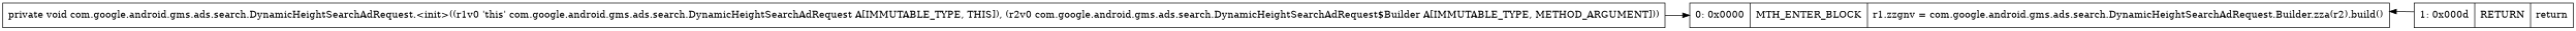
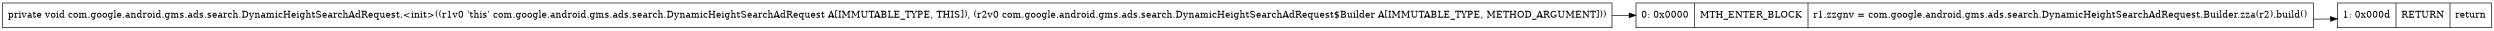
  digraph {
    rankdir=LR
    node [shape=record]
    n1 [label="{0\:\ 0x0000|MTH_ENTER_BLOCK\l|r1.zzgnv = com.google.android.gms.ads.search.DynamicHeightSearchAdRequest.Builder.zza(r2).build()\l}"]
    n2 [label="{1\:\ 0x000d|RETURN\l|return\l}"]
    n3 [label="{private void com.google.android.gms.ads.search.DynamicHeightSearchAdRequest.\<init\>((r1v0 'this' com.google.android.gms.ads.search.DynamicHeightSearchAdRequest A[IMMUTABLE_TYPE, THIS]), (r2v0 com.google.android.gms.ads.search.DynamicHeightSearchAdRequest$Builder A[IMMUTABLE_TYPE, METHOD_ARGUMENT])) }"]
-   n2 -> n1
+   n1 -> n2
    n3 -> n1
  }
